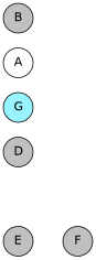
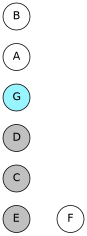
  graph {
    mindist=.1
    rankdir=LR
    node [fillcolor=gray fontname=Helvetica margin=0 shape=circle style=filled]
    edge [style=invis]
    E
-   F
+   F [fillcolor=white]
+   C
    D
    G [fillcolor=cadetblue1]
    A [fillcolor=white]
-   B
+   B [fillcolor=white]
    subgraph sub_1 {
      E
      F
    }
    E -- F
    F -- F
  }
